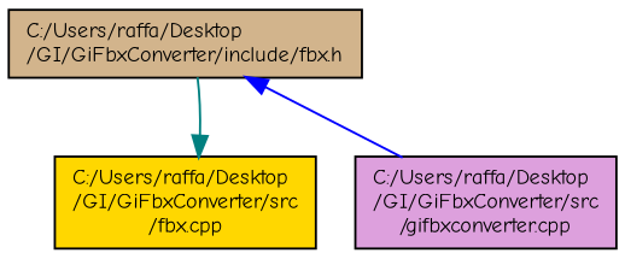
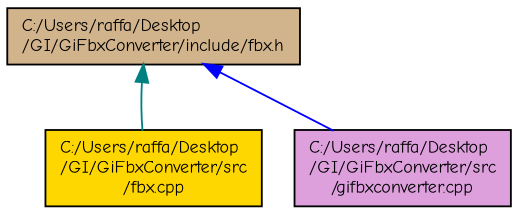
  digraph {
    fontname="Comic Neue"
    node [color=black fontname="Comic Neue" fontsize=10 shape=record style=filled]
    edge [dir=back fontname="Comic Neue" fontsize=10 labelfontname=Helvetica labelfontsize=10 style=solid]
    n1 [fillcolor=tan fontcolor=black height=0.2 label="C:/Users/raffa/Desktop\l/GI/GiFbxConverter/include/fbx.h" width=0.4]
    n2 [fillcolor=gold height=0.2 label="C:/Users/raffa/Desktop\l/GI/GiFbxConverter/src\l/fbx.cpp" width=0.4]
    n3 [fillcolor=plum height=0.2 label="C:/Users/raffa/Desktop\l/GI/GiFbxConverter/src\l/gifbxconverter.cpp" width=0.4]
-   n2 -> n1 [color=teal]
+   n1 -> n2 [color=teal]
    n1 -> n3 [color=blue]
  }
